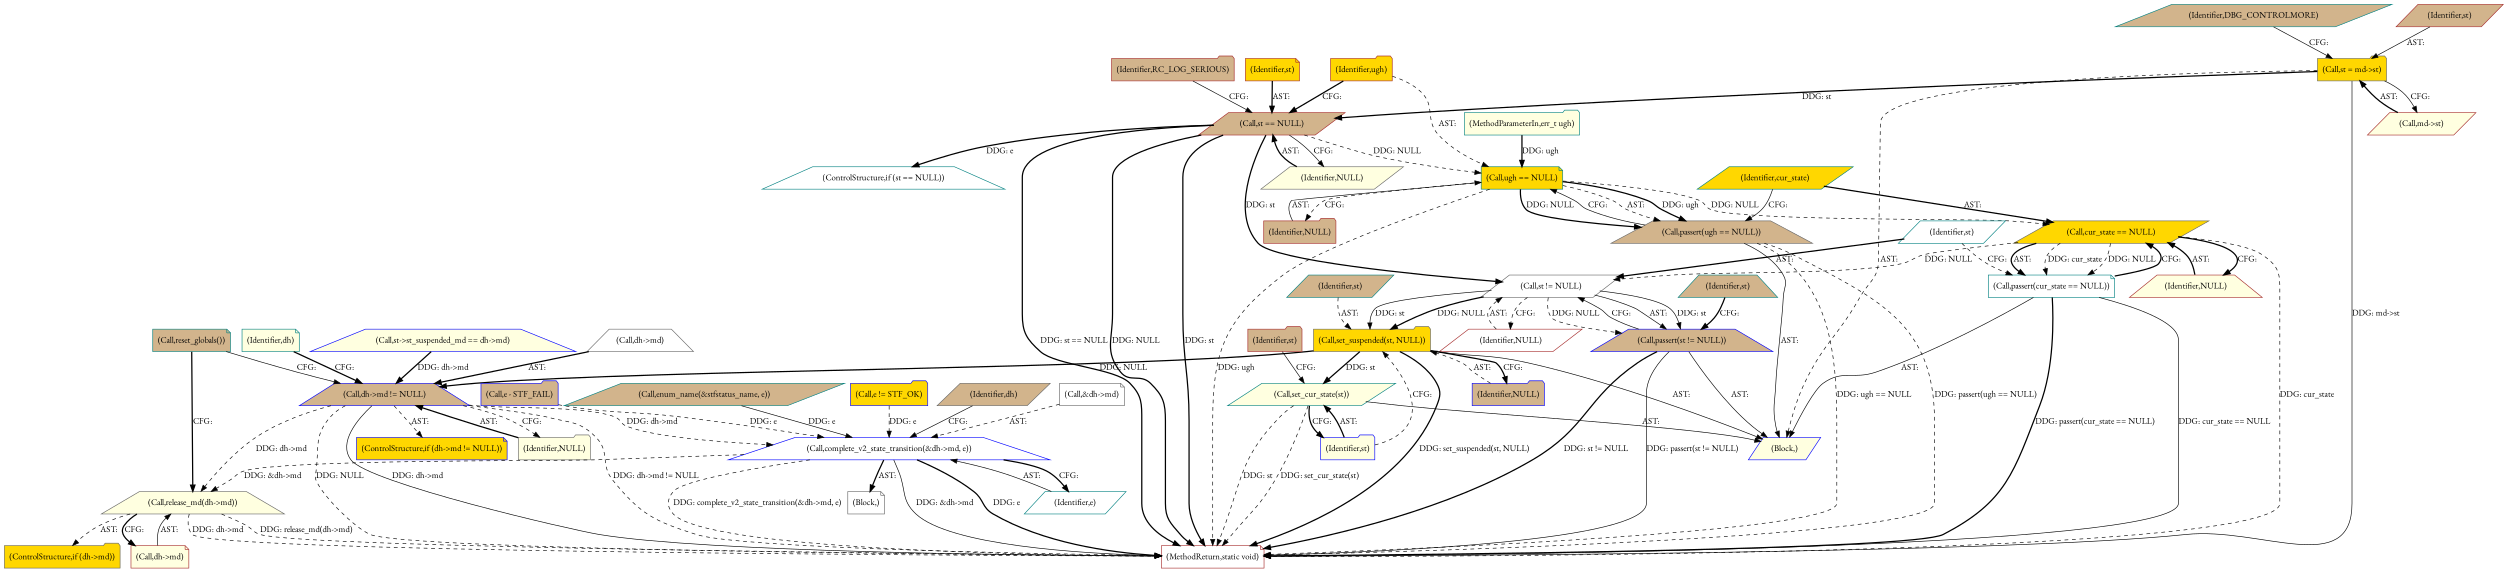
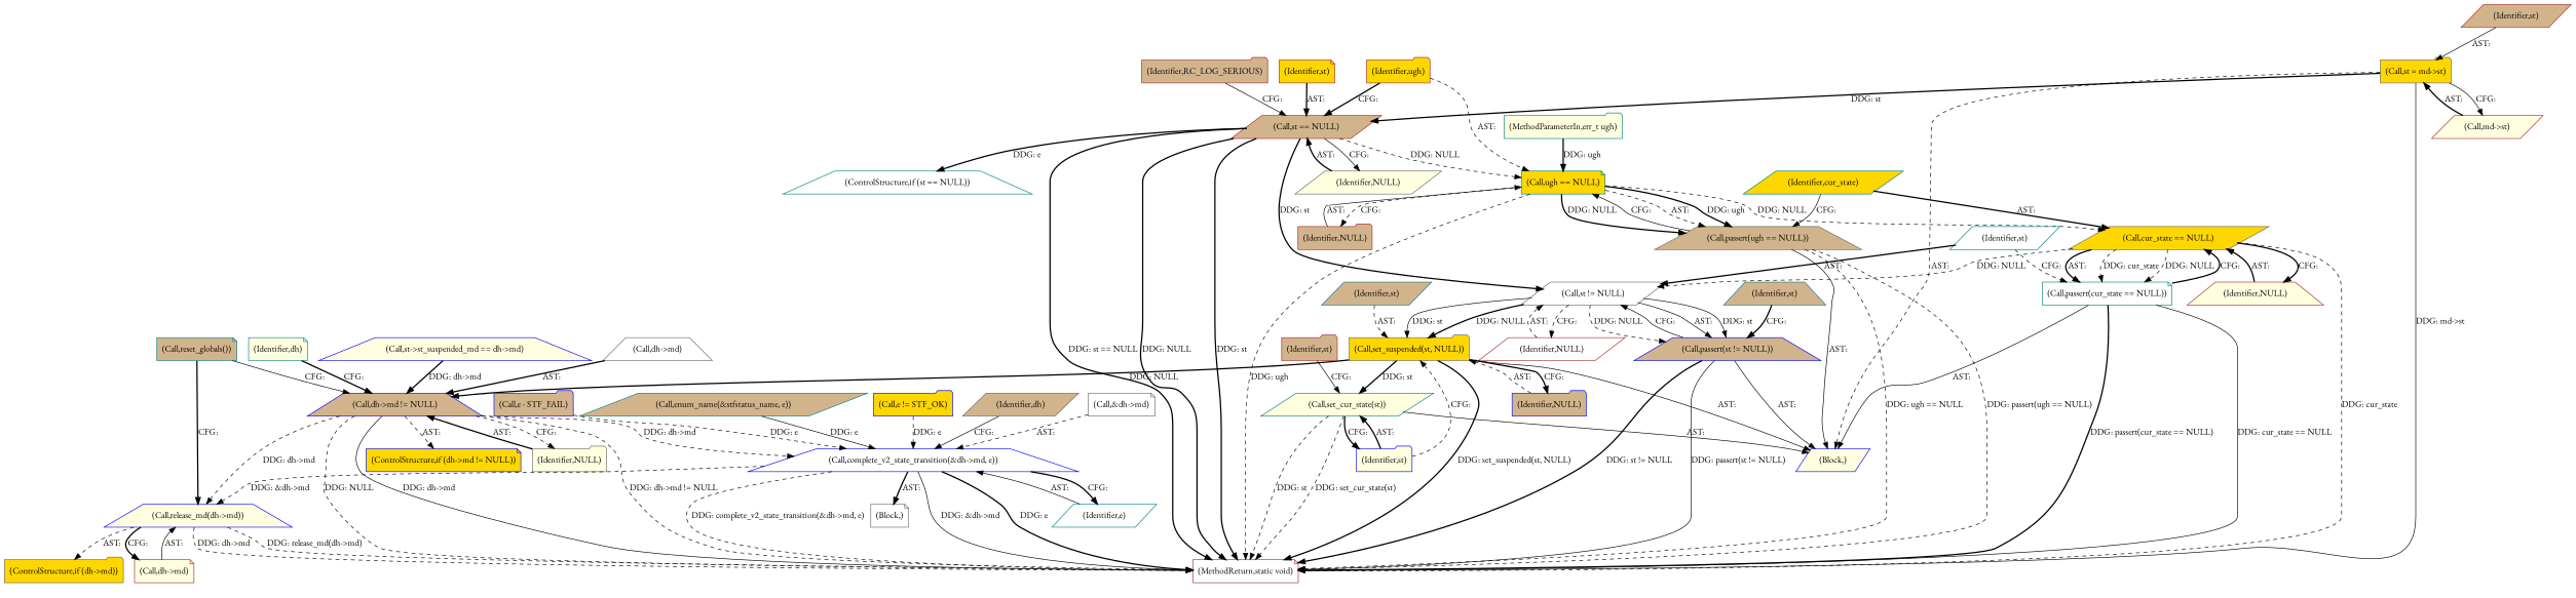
  digraph {
    fontname="EB Garamond"
    node [color=teal fillcolor=tan fontname="EB Garamond" shape=parallelogram style=filled]
    edge [fontname="EB Garamond" style=bold]
    n1 [color=gray40 fillcolor=gold label="(Call,st = md->st)" shape=folder]
    n2 [color=brown label="(Call,st == NULL)"]
    n3 [color=brown fillcolor=white label="(MethodReturn,static void)" shape=note]
    n4 [color=blue fillcolor=lightyellow label="(Block,)"]
    n5 [color=brown fillcolor=lightyellow label="(Call,md->st)"]
    n6 [fillcolor=gold label="(Call,ugh == NULL)" shape=note]
    n7 [color=gray40 fillcolor=white label="(Call,st != NULL)"]
    n8 [color=gray40 fillcolor=lightyellow label="(Identifier,NULL)"]
    n9 [fillcolor=white label="(ControlStructure,if (st == NULL))" shape=trapezium]
    n10 [color=gray40 label="(Call,passert(ugh == NULL))" shape=trapezium]
    n11 [color=gray40 fillcolor=gold label="(Call,cur_state == NULL)"]
    n12 [color=brown label="(Identifier,NULL)" shape=folder]
    n13 [color=blue label="(Call,passert(st != NULL))" shape=trapezium]
    n14 [color=gray40 fillcolor=gold label="(Call,set_suspended(st, NULL))" shape=folder]
    n15 [color=brown fillcolor=white label="(Identifier,NULL)"]
    n16 [fillcolor=white label="(Call,passert(cur_state == NULL))" shape=note]
    n17 [color=brown fillcolor=lightyellow label="(Identifier,NULL)" shape=trapezium]
    n18 [fillcolor=lightyellow label="(Call,set_cur_state(st))"]
    n19 [color=blue label="(Call,dh->md != NULL)" shape=trapezium]
    n20 [color=blue label="(Identifier,NULL)" shape=folder]
    n21 [color=blue fillcolor=lightyellow label="(Identifier,st)" shape=folder]
    n22 [color=blue fillcolor=white label="(Call,complete_v2_state_transition(&dh->md, e))" shape=trapezium]
-   n23 [color=gray40 fillcolor=lightyellow label="(Call,release_md(dh->md))" shape=trapezium]
+   n23 [color=blue fillcolor=lightyellow label="(Call,release_md(dh->md))" shape=trapezium]
    n24 [color=blue fillcolor=gold label="(ControlStructure,if (dh->md != NULL))" shape=note]
    n25 [color=gray40 fillcolor=lightyellow label="(Identifier,NULL)" shape=folder]
    n26 [fillcolor=white label="(Identifier,e)"]
    n27 [color=gray40 fillcolor=white label="(Block,)" shape=note]
    n28 [color=brown fillcolor=lightyellow label="(Call,dh->md)" shape=note]
    n29 [color=gray40 fillcolor=gold label="(ControlStructure,if (dh->md))" shape=folder]
    n30 [color=gray40 label="(Identifier,dh)"]
    n31 [color=blue fillcolor=lightyellow label="(Call,st->st_suspended_md == dh->md)" shape=trapezium]
    n32 [color=gray40 fillcolor=white label="(Call,&dh->md)" shape=note]
    n33 [color=brown fillcolor=gold label="(Identifier,ugh)" shape=folder]
    n34 [color=blue label="(Call,e - STF_FAIL)" shape=folder]
-   n35 [label="(Identifier,DBG_CONTROLMORE)"]
    n36 [color=gray40 fillcolor=white label="(Call,dh->md)" shape=trapezium]
    n37 [label="(Call,reset_globals())" shape=note]
    n38 [color=brown label="(Identifier,st)"]
    n39 [fillcolor=lightyellow label="(MethodParameterIn,err_t ugh)" shape=folder]
    n40 [fillcolor=white label="(Identifier,st)"]
    n41 [color=brown label="(Identifier,st)" shape=folder]
    n42 [label="(Identifier,st)" shape=trapezium]
    n43 [color=brown fillcolor=gold label="(Identifier,st)" shape=note]
    n44 [fillcolor=gold label="(Identifier,cur_state)"]
    n45 [label="(Call,enum_name(&stfstatus_name, e))"]
    n46 [color=blue fillcolor=gold label="(Call,e != STF_OK)" shape=folder]
    n47 [fillcolor=lightyellow label="(Identifier,dh)" shape=note]
    n48 [label="(Identifier,st)"]
    n49 [color=brown label="(Identifier,RC_LOG_SERIOUS)" shape=folder]
    n1 -> n2 [label="DDG: st"]
    n1 -> n3 [label="DDG: md->st" style=solid]
    n1 -> n4 [label="AST: " style=dashed]
    n1 -> n5 [label="CFG: " style=solid]
    n2 -> n3 [label="DDG: NULL"]
    n2 -> n3 [label="DDG: st"]
    n2 -> n3 [label="DDG: st == NULL"]
    n2 -> n6 [label="DDG: NULL" style=dashed]
    n2 -> n7 [label="DDG: st"]
    n2 -> n8 [label="CFG: " style=solid]
    n2 -> n9 [label="DDG: e"]
    n5 -> n1 [label="AST: "]
    n6 -> n3 [label="DDG: ugh" style=dashed]
    n6 -> n10 [label="AST: " style=dashed]
    n6 -> n10 [label="DDG: ugh"]
    n6 -> n10 [label="DDG: NULL"]
    n6 -> n11 [label="DDG: NULL" style=dashed]
    n6 -> n12 [label="CFG: " style=dashed]
    n7 -> n13 [label="AST: " style=solid]
    n7 -> n13 [label="DDG: st" style=solid]
    n7 -> n13 [label="DDG: NULL" style=dashed]
    n7 -> n14 [label="DDG: st" style=solid]
    n7 -> n14 [label="DDG: NULL"]
    n7 -> n15 [label="CFG: " style=dashed]
    n8 -> n2 [label="AST: "]
    n10 -> n3 [label="DDG: ugh == NULL" style=dashed]
    n10 -> n3 [label="DDG: passert(ugh == NULL)" style=dashed]
    n10 -> n4 [label="AST: " style=solid]
    n10 -> n6 [label="CFG: " style=solid]
    n11 -> n3 [label="DDG: cur_state" style=dashed]
    n11 -> n7 [label="DDG: NULL" style=dashed]
    n11 -> n16 [label="AST: "]
    n11 -> n16 [label="DDG: cur_state" style=dashed]
    n11 -> n16 [label="DDG: NULL" style=dashed]
    n11 -> n17 [label="CFG: "]
    n12 -> n6 [label="AST: " style=solid]
    n13 -> n3 [label="DDG: st != NULL"]
    n13 -> n3 [label="DDG: passert(st != NULL)" style=solid]
    n13 -> n4 [label="AST: " style=solid]
    n13 -> n7 [label="CFG: " style=solid]
    n14 -> n3 [label="DDG: set_suspended(st, NULL)"]
    n14 -> n4 [label="AST: " style=solid]
    n14 -> n18 [label="DDG: st"]
    n14 -> n19 [label="DDG: NULL"]
    n14 -> n20 [label="CFG: "]
    n15 -> n7 [label="AST: " style=dashed]
    n16 -> n3 [label="DDG: passert(cur_state == NULL)"]
    n16 -> n3 [label="DDG: cur_state == NULL" style=solid]
    n16 -> n4 [label="AST: " style=solid]
    n16 -> n11 [label="CFG: "]
    n17 -> n11 [label="AST: "]
    n18 -> n3 [label="DDG: st" style=dashed]
    n18 -> n3 [label="DDG: set_cur_state(st)" style=dashed]
    n18 -> n4 [label="AST: " style=solid]
    n18 -> n21 [label="CFG: "]
    n19 -> n3 [label="DDG: NULL" style=dashed]
    n19 -> n3 [label="DDG: dh->md" style=solid]
    n19 -> n3 [label="DDG: dh->md != NULL" style=dashed]
    n19 -> n22 [label="DDG: dh->md" style=dashed]
    n19 -> n23 [label="DDG: dh->md" style=dashed]
    n19 -> n24 [label="AST: " style=dashed]
    n19 -> n25 [label="CFG: " style=dashed]
    n20 -> n14 [label="AST: " style=dashed]
    n21 -> n14 [label="CFG: " style=dashed]
    n21 -> n18 [label="AST: "]
    n22 -> n3 [label="DDG: complete_v2_state_transition(&dh->md, e)" style=dashed]
    n22 -> n3 [label="DDG: &dh->md" style=solid]
    n22 -> n3 [label="DDG: e"]
    n22 -> n23 [label="DDG: &dh->md" style=dashed]
    n22 -> n26 [label="CFG: "]
    n22 -> n27 [label="AST: "]
    n23 -> n3 [label="DDG: release_md(dh->md)" style=dashed]
    n23 -> n3 [label="DDG: dh->md" style=dashed]
    n23 -> n28 [label="CFG: "]
    n23 -> n29 [label="AST: " style=dashed]
    n25 -> n19 [label="AST: "]
    n26 -> n22 [label="AST: " style=solid]
    n28 -> n23 [label="AST: " style=solid]
    n30 -> n22 [label="CFG: " style=solid]
    n31 -> n19 [label="DDG: dh->md"]
    n32 -> n22 [label="AST: " style=dashed]
    n33 -> n2 [label="CFG: "]
    n33 -> n6 [label="AST: " style=dashed]
    n34 -> n22 [label="DDG: e" style=dashed]
-   n35 -> n1 [label="CFG: " style=solid]
    n36 -> n19 [label="AST: "]
    n37 -> n19 [label="CFG: " style=solid]
    n37 -> n23 [label="CFG: "]
    n38 -> n1 [label="AST: " style=solid]
    n39 -> n6 [label="DDG: ugh"]
    n40 -> n7 [label="AST: "]
    n40 -> n16 [label="CFG: " style=dashed]
    n41 -> n18 [label="CFG: " style=solid]
    n42 -> n13 [label="CFG: "]
    n43 -> n2 [label="AST: "]
    n44 -> n10 [label="CFG: " style=solid]
    n44 -> n11 [label="AST: "]
    n45 -> n22 [label="DDG: e" style=solid]
    n46 -> n22 [label="DDG: e" style=dashed]
    n47 -> n19 [label="CFG: "]
    n48 -> n14 [label="AST: " style=dashed]
    n49 -> n2 [label="CFG: " style=solid]
  }
